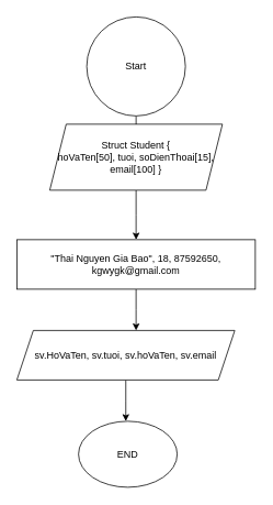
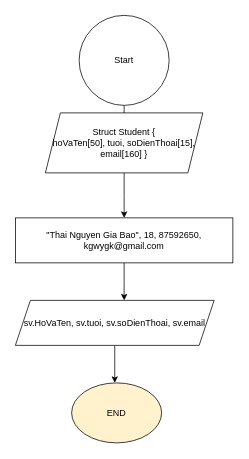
  <mxCell id="0" />
  <mxCell id="1" parent="0" />
  <mxCell id="2" style="edgeStyle=orthogonalEdgeStyle;rounded=0;orthogonalLoop=1;jettySize=auto;html=1;" parent="1" source="3" edge="1"><mxGeometry relative="1" as="geometry"><mxPoint x="165" y="150" as="targetPoint" /></mxGeometry></mxCell>
  <mxCell id="3" value="Start" style="ellipse;whiteSpace=wrap;html=1;" parent="1" vertex="1"><mxGeometry x="105" y="20" width="120" height="120" as="geometry" /></mxCell>
  <mxCell id="4" style="edgeStyle=orthogonalEdgeStyle;rounded=0;orthogonalLoop=1;jettySize=auto;html=1;" parent="1" source="5" edge="1"><mxGeometry relative="1" as="geometry"><mxPoint x="165" y="290" as="targetPoint" /></mxGeometry></mxCell>
- <mxCell id="5" value="Struct Student {&lt;br&gt;hoVaTen[50], tuoi, soDienThoai[15], email[100] }" style="shape=parallelogram;perimeter=parallelogramPerimeter;whiteSpace=wrap;html=1;fixedSize=1;" parent="1" vertex="1"><mxGeometry x="60" y="150" width="210" height="80" as="geometry" /></mxCell>
+ <mxCell id="5" value="Struct Student {&lt;br&gt;hoVaTen[50], tuoi, soDienThoai[15], email[160] }" style="shape=parallelogram;perimeter=parallelogramPerimeter;whiteSpace=wrap;html=1;fixedSize=1;" parent="1" vertex="1"><mxGeometry x="60" y="150" width="210" height="80" as="geometry" /></mxCell>
  <mxCell id="6" style="edgeStyle=orthogonalEdgeStyle;rounded=0;orthogonalLoop=1;jettySize=auto;html=1;" parent="1" source="7" edge="1"><mxGeometry relative="1" as="geometry"><mxPoint x="165" y="400" as="targetPoint" /></mxGeometry></mxCell>
  <mxCell id="7" value="&quot;Thai Nguyen Gia Bao&quot;, 18, 87592650, kgwygk@gmail.com" style="rounded=0;whiteSpace=wrap;html=1;" parent="1" vertex="1"><mxGeometry x="20" y="290" width="290" height="60" as="geometry" /></mxCell>
  <mxCell id="8" style="edgeStyle=orthogonalEdgeStyle;rounded=0;orthogonalLoop=1;jettySize=auto;html=1;" parent="1" source="9" edge="1"><mxGeometry relative="1" as="geometry"><mxPoint x="152.5" y="510" as="targetPoint" /></mxGeometry></mxCell>
- <mxCell id="9" value="sv.HoVaTen, sv.tuoi, sv.hoVaTen, sv.email" style="shape=parallelogram;perimeter=parallelogramPerimeter;whiteSpace=wrap;html=1;fixedSize=1;" parent="1" vertex="1"><mxGeometry x="20" y="400" width="265" height="60" as="geometry" /></mxCell>
- <mxCell id="10" value="END" style="ellipse;whiteSpace=wrap;html=1;" parent="1" vertex="1"><mxGeometry x="95" y="510" width="120" height="80" as="geometry" /></mxCell>
+ <mxCell id="9" value="sv.HoVaTen, sv.tuoi, sv.soDienThoai, sv.email" style="shape=parallelogram;perimeter=parallelogramPerimeter;whiteSpace=wrap;html=1;fixedSize=1;" parent="1" vertex="1"><mxGeometry x="20" y="400" width="265" height="60" as="geometry" /></mxCell>
+ <mxCell id="10" value="END" style="ellipse;whiteSpace=wrap;html=1;fillColor=#fff2cc;" parent="1" vertex="1"><mxGeometry x="95" y="510" width="120" height="80" as="geometry" /></mxCell>
